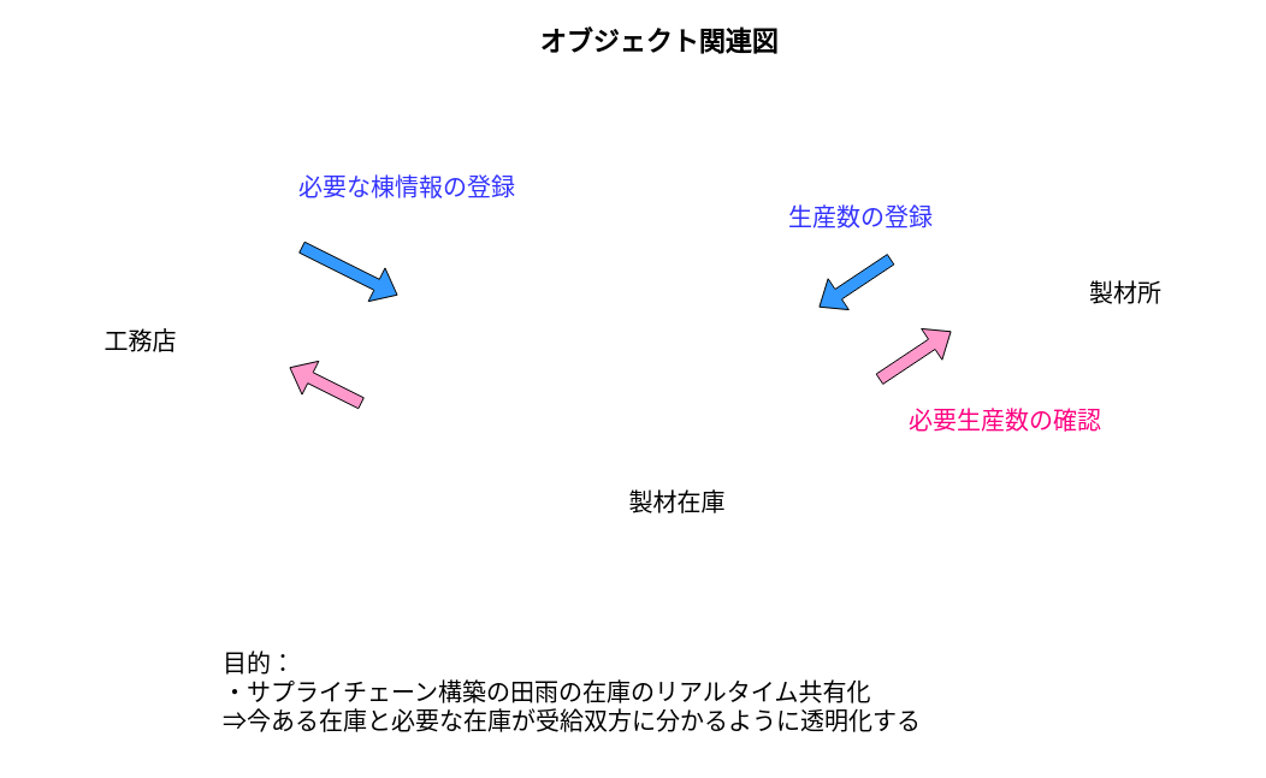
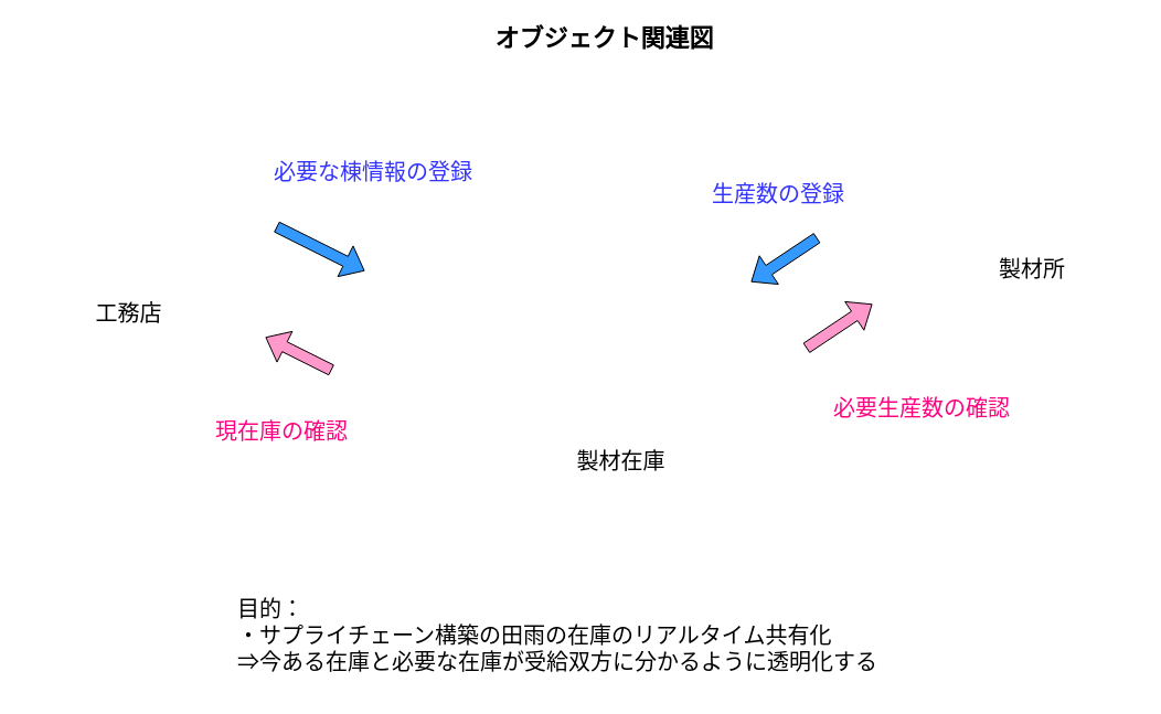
  <mxCell id="0" />
  <mxCell id="1" parent="0" />
  <mxCell id="2" value="&lt;span style=&quot;font-size: 22px&quot;&gt;&lt;b&gt;オブジェクト関連図&lt;/b&gt;&lt;/span&gt;" style="text;html=1;strokeColor=none;fillColor=none;align=center;verticalAlign=middle;whiteSpace=wrap;rounded=0;fontSize=14;" parent="1" vertex="1"><mxGeometry x="425" y="20" width="245" height="30" as="geometry" /></mxCell>
  <mxCell id="3" value="工務店" style="shape=image;verticalLabelPosition=bottom;labelBackgroundColor=#ffffff;verticalAlign=top;aspect=fixed;imageAspect=0;image=https://1.bp.blogspot.com/-__9d8f1X5Ts/UVWMfIVCt-I/AAAAAAAAPIQ/XlXjHIOmM_U/s400/daiku.png;fontSize=20;strokeWidth=1;" parent="1" vertex="1"><mxGeometry x="20" y="45" width="193.05" height="220" as="geometry" /></mxCell>
  <mxCell id="4" value="" style="group" parent="1" vertex="1" connectable="0"><mxGeometry x="402.5" y="255" width="245" height="143.85" as="geometry" /></mxCell>
  <mxCell id="5" value="" style="shape=image;verticalLabelPosition=bottom;labelBackgroundColor=#ffffff;verticalAlign=top;aspect=fixed;imageAspect=0;image=https://1.bp.blogspot.com/-UoSEVpsQTi0/XSGFvHkdycI/AAAAAAABTjk/rwvmmX-rzOY6-hy6-rjZ9JGo7_XCTaHMgCLcBGAs/s400/mokuzai_kakuzi.png;fontSize=20;" parent="4" vertex="1"><mxGeometry y="40" width="130" height="83.85" as="geometry" /></mxCell>
  <mxCell id="6" value="" style="shape=image;verticalLabelPosition=bottom;labelBackgroundColor=#ffffff;verticalAlign=top;aspect=fixed;imageAspect=0;image=https://1.bp.blogspot.com/-UoSEVpsQTi0/XSGFvHkdycI/AAAAAAABTjk/rwvmmX-rzOY6-hy6-rjZ9JGo7_XCTaHMgCLcBGAs/s400/mokuzai_kakuzi.png;fontSize=20;" parent="4" vertex="1"><mxGeometry x="45" y="50" width="130" height="83.85" as="geometry" /></mxCell>
  <mxCell id="7" value="製材在庫" style="shape=image;verticalLabelPosition=bottom;labelBackgroundColor=#ffffff;verticalAlign=top;aspect=fixed;imageAspect=0;image=https://1.bp.blogspot.com/-UoSEVpsQTi0/XSGFvHkdycI/AAAAAAABTjk/rwvmmX-rzOY6-hy6-rjZ9JGo7_XCTaHMgCLcBGAs/s400/mokuzai_kakuzi.png;fontSize=20;" parent="4" vertex="1"><mxGeometry x="95" y="60" width="130" height="83.85" as="geometry" /></mxCell>
  <mxCell id="8" value="" style="shape=image;verticalLabelPosition=bottom;labelBackgroundColor=#ffffff;verticalAlign=top;aspect=fixed;imageAspect=0;image=https://1.bp.blogspot.com/-UoSEVpsQTi0/XSGFvHkdycI/AAAAAAABTjk/rwvmmX-rzOY6-hy6-rjZ9JGo7_XCTaHMgCLcBGAs/s400/mokuzai_kakuzi.png;fontSize=20;" parent="4" vertex="1"><mxGeometry x="55" width="130" height="83.85" as="geometry" /></mxCell>
  <mxCell id="9" value="" style="shape=image;verticalLabelPosition=bottom;labelBackgroundColor=#ffffff;verticalAlign=top;aspect=fixed;imageAspect=0;image=https://1.bp.blogspot.com/-UoSEVpsQTi0/XSGFvHkdycI/AAAAAAABTjk/rwvmmX-rzOY6-hy6-rjZ9JGo7_XCTaHMgCLcBGAs/s400/mokuzai_kakuzi.png;fontSize=20;" parent="4" vertex="1"><mxGeometry x="115" y="10" width="124.03" height="80" as="geometry" /></mxCell>
  <mxCell id="10" value="製材所" style="shape=image;verticalLabelPosition=bottom;labelBackgroundColor=#ffffff;verticalAlign=top;aspect=fixed;imageAspect=0;image=https://3.bp.blogspot.com/-gbVDnBV8ldg/XJB4xwLVD3I/AAAAAAABR58/hGU53t5Ga6UJ4kT6lWdKsEjuOvLNmUZMACLcBGAs/s400/daiku_nokogiri_kiru.png;fontSize=20;" parent="1" vertex="1"><mxGeometry x="840" y="35" width="190" height="190" as="geometry" /></mxCell>
  <mxCell id="11" value="" style="shape=flexArrow;endArrow=classic;html=1;fontSize=20;fillColor=#3399FF;" parent="1" edge="1"><mxGeometry width="50" height="50" relative="1" as="geometry"><mxPoint x="250" y="205" as="sourcePoint" /><mxPoint x="330" y="245" as="targetPoint" /></mxGeometry></mxCell>
  <mxCell id="12" value="必要な棟情報の登録" style="text;html=1;strokeColor=none;fillColor=none;align=center;verticalAlign=middle;whiteSpace=wrap;rounded=0;fontSize=20;fontColor=#3333FF;" parent="1" vertex="1"><mxGeometry x="213.05" y="140" width="250" height="30" as="geometry" /></mxCell>
  <mxCell id="13" value="" style="shape=flexArrow;endArrow=classic;html=1;fontSize=20;fillColor=#FF99CC;" parent="1" edge="1"><mxGeometry width="50" height="50" relative="1" as="geometry"><mxPoint x="300" y="335" as="sourcePoint" /><mxPoint x="240" y="305" as="targetPoint" /></mxGeometry></mxCell>
+ <mxCell id="14" value="現在庫の確認" style="text;html=1;strokeColor=none;fillColor=none;align=center;verticalAlign=middle;whiteSpace=wrap;rounded=0;fontSize=20;fontColor=#FF0080;" parent="1" vertex="1"><mxGeometry x="130" y="375" width="250" height="30" as="geometry" /></mxCell>
  <mxCell id="15" value="" style="shape=flexArrow;endArrow=classic;html=1;fontSize=20;fillColor=#3399FF;" parent="1" edge="1"><mxGeometry width="50" height="50" relative="1" as="geometry"><mxPoint x="740" y="215" as="sourcePoint" /><mxPoint x="680" y="255" as="targetPoint" /></mxGeometry></mxCell>
- <mxCell id="16" value="生産数の登録" style="text;html=1;strokeColor=none;fillColor=none;align=center;verticalAlign=middle;whiteSpace=wrap;rounded=0;fontSize=20;fontColor=#3333FF;" parent="1" vertex="1"><mxGeometry x="590" y="165" width="250" height="30" as="geometry" /></mxCell>
+ <mxCell id="16" value="生産数の登録" style="text;html=1;strokeColor=none;fillColor=none;align=center;verticalAlign=middle;whiteSpace=wrap;rounded=0;fontSize=20;fontColor=#3333FF;" parent="1" vertex="1"><mxGeometry x="580" y="160" width="250" height="30" as="geometry" /></mxCell>
  <mxCell id="17" value="" style="shape=flexArrow;endArrow=classic;html=1;fontSize=20;fillColor=#FF99CC;" parent="1" edge="1"><mxGeometry width="50" height="50" relative="1" as="geometry"><mxPoint x="730" y="315" as="sourcePoint" /><mxPoint x="790" y="275" as="targetPoint" /></mxGeometry></mxCell>
- <mxCell id="18" value="必要生産数の確認" style="text;html=1;strokeColor=none;fillColor=none;align=center;verticalAlign=middle;whiteSpace=wrap;rounded=0;fontSize=20;fontColor=#FF0080;" parent="1" vertex="1"><mxGeometry x="710" y="334" width="250" height="30" as="geometry" /></mxCell>
- <mxCell id="19" value="目的：&lt;br style=&quot;font-size: 20px&quot;&gt;・サプライチェーン構築の田雨の在庫のリアルタイム共有化&lt;br&gt;⇒今ある在庫と必要な在庫が受給双方に分かるように透明化する" style="text;html=1;strokeColor=none;fillColor=none;align=left;verticalAlign=middle;whiteSpace=wrap;rounded=0;fontStyle=0;fontSize=20;" vertex="1" parent="1"><mxGeometry x="183.05" y="525" width="690" height="100" as="geometry" /></mxCell>
+ <mxCell id="18" value="必要生産数の確認" style="text;html=1;strokeColor=none;fillColor=none;align=center;verticalAlign=middle;whiteSpace=wrap;rounded=0;fontSize=20;fontColor=#FF0080;" parent="1" vertex="1"><mxGeometry x="710" y="354" width="250" height="30" as="geometry" /></mxCell>
+ <mxCell id="19" value="目的：&lt;br style=&quot;font-size: 20px&quot;&gt;・サプライチェーン構築の田雨の在庫のリアルタイム共有化&lt;br&gt;⇒今ある在庫と必要な在庫が受給双方に分かるように透明化する" style="text;html=1;strokeColor=none;fillColor=none;align=left;verticalAlign=middle;whiteSpace=wrap;rounded=0;fontStyle=0;fontSize=20;" vertex="1" parent="1"><mxGeometry x="213.05" y="525" width="690" height="100" as="geometry" /></mxCell>
